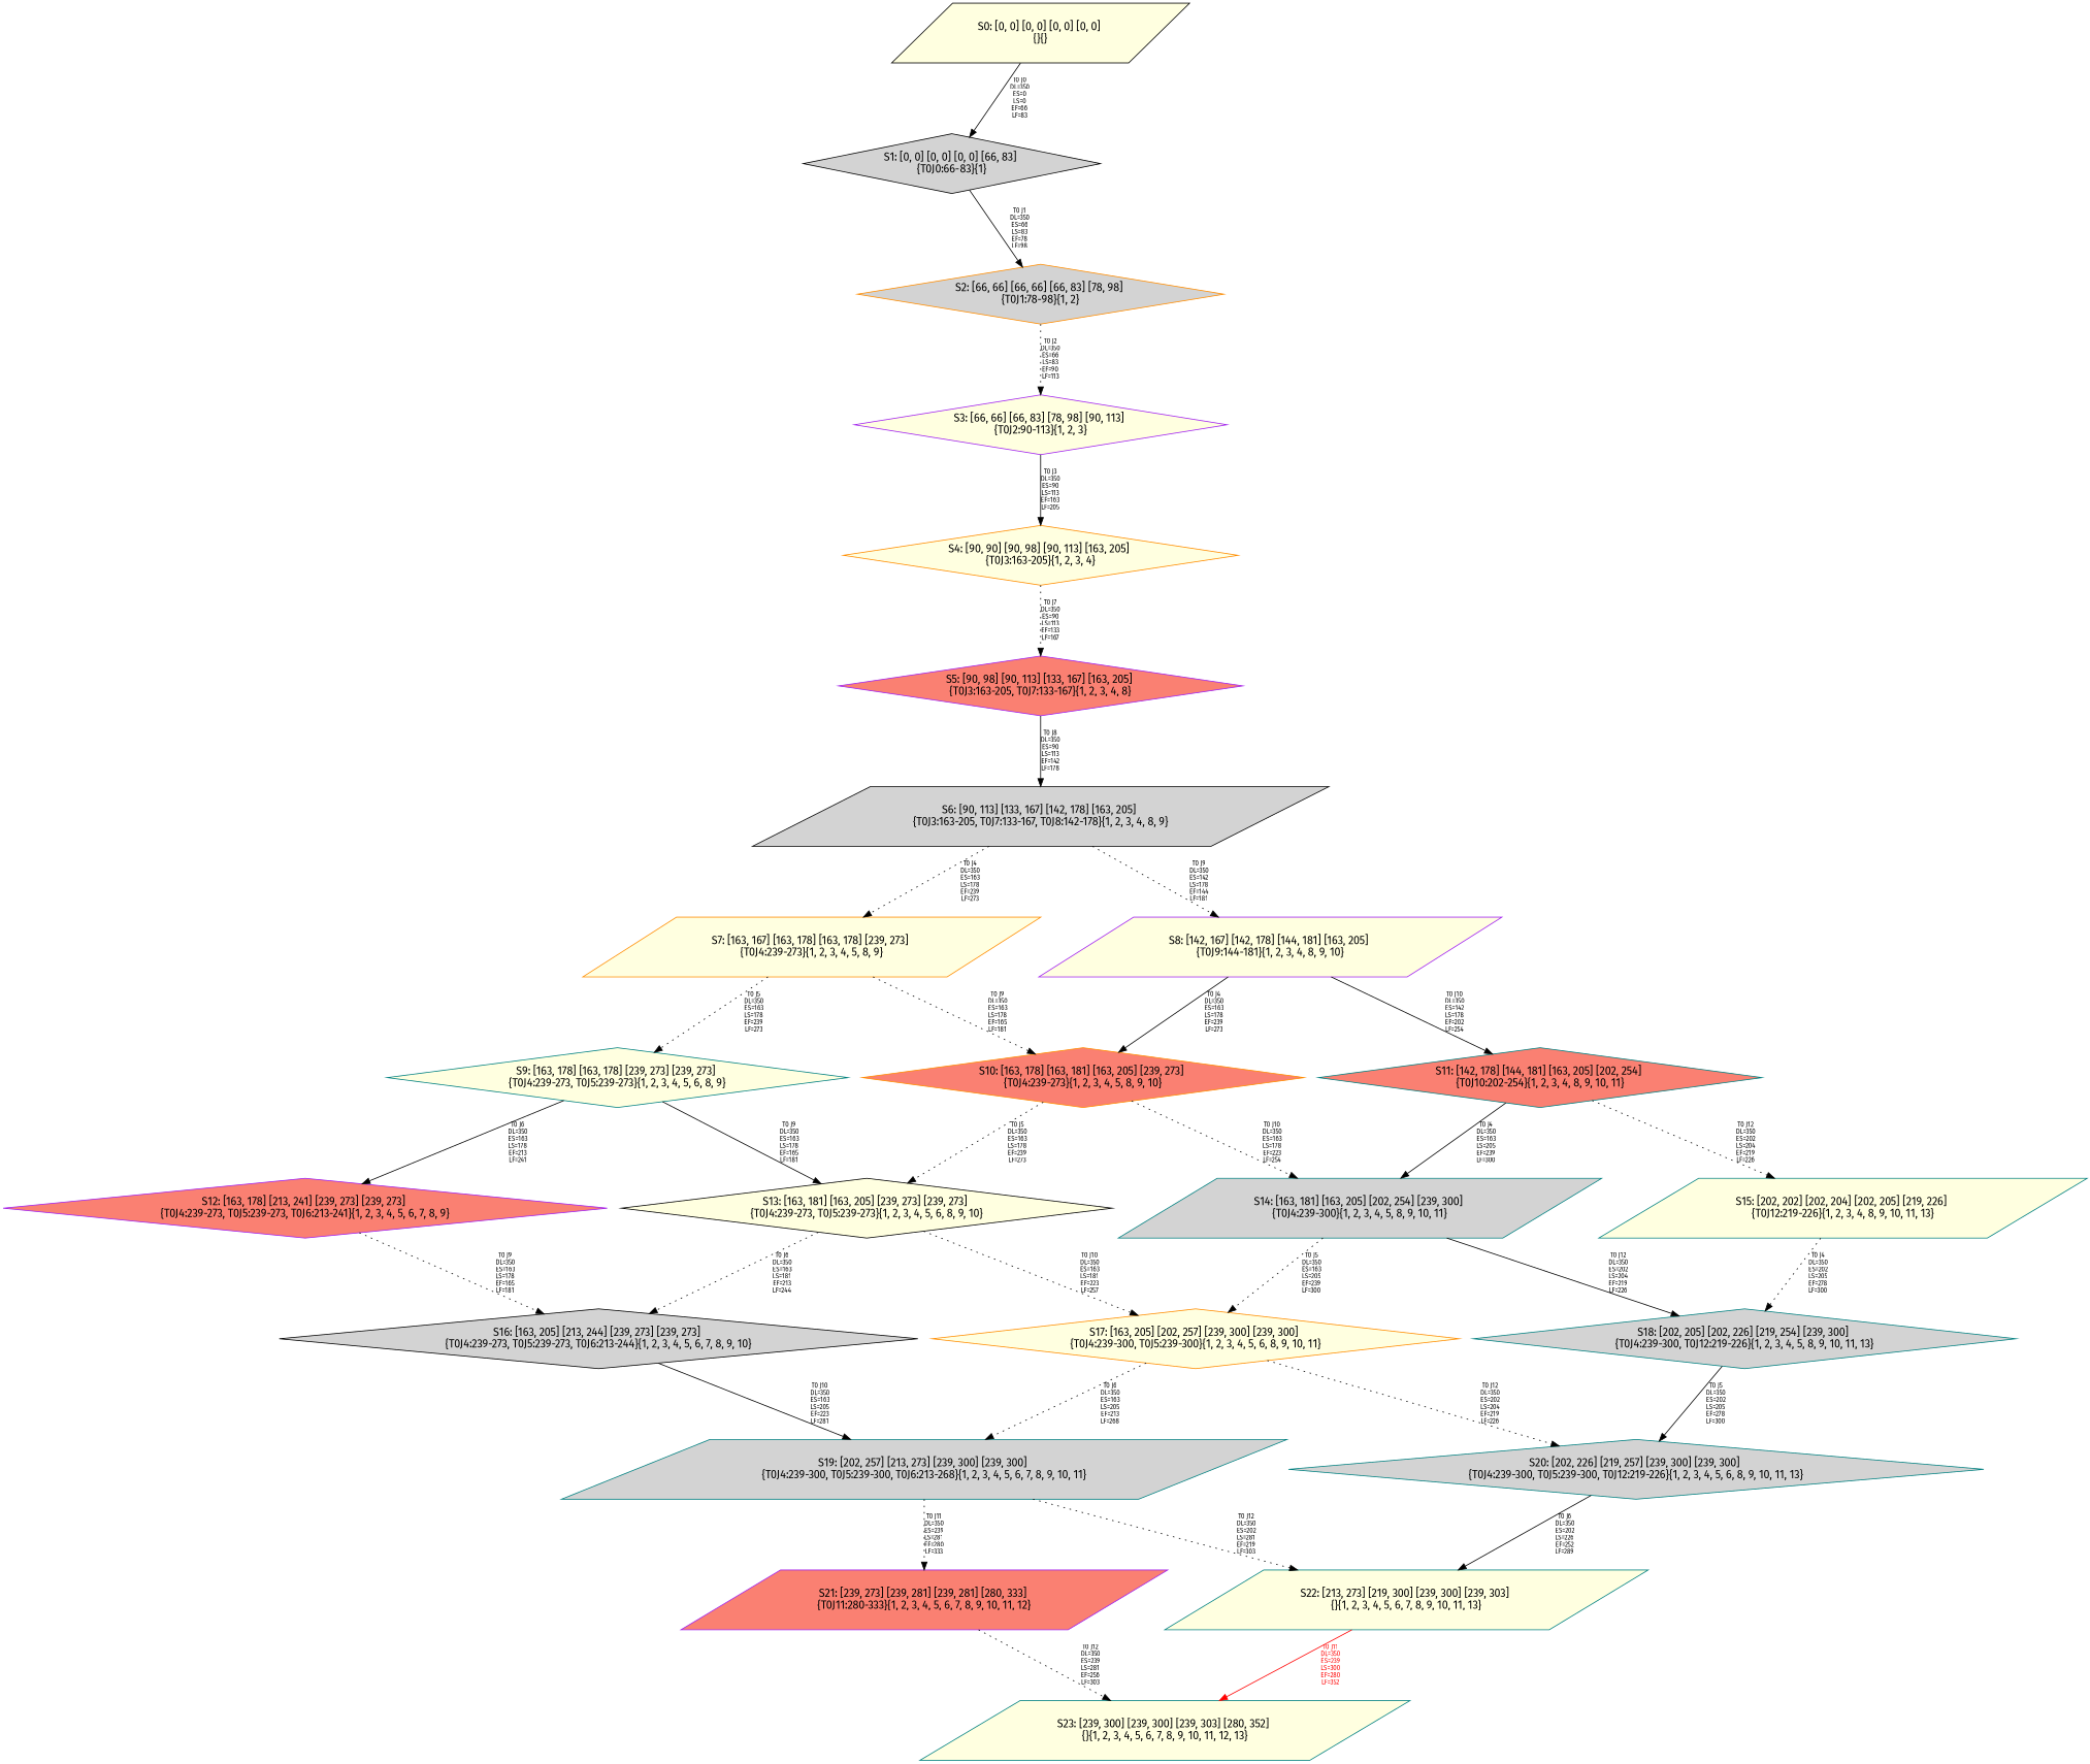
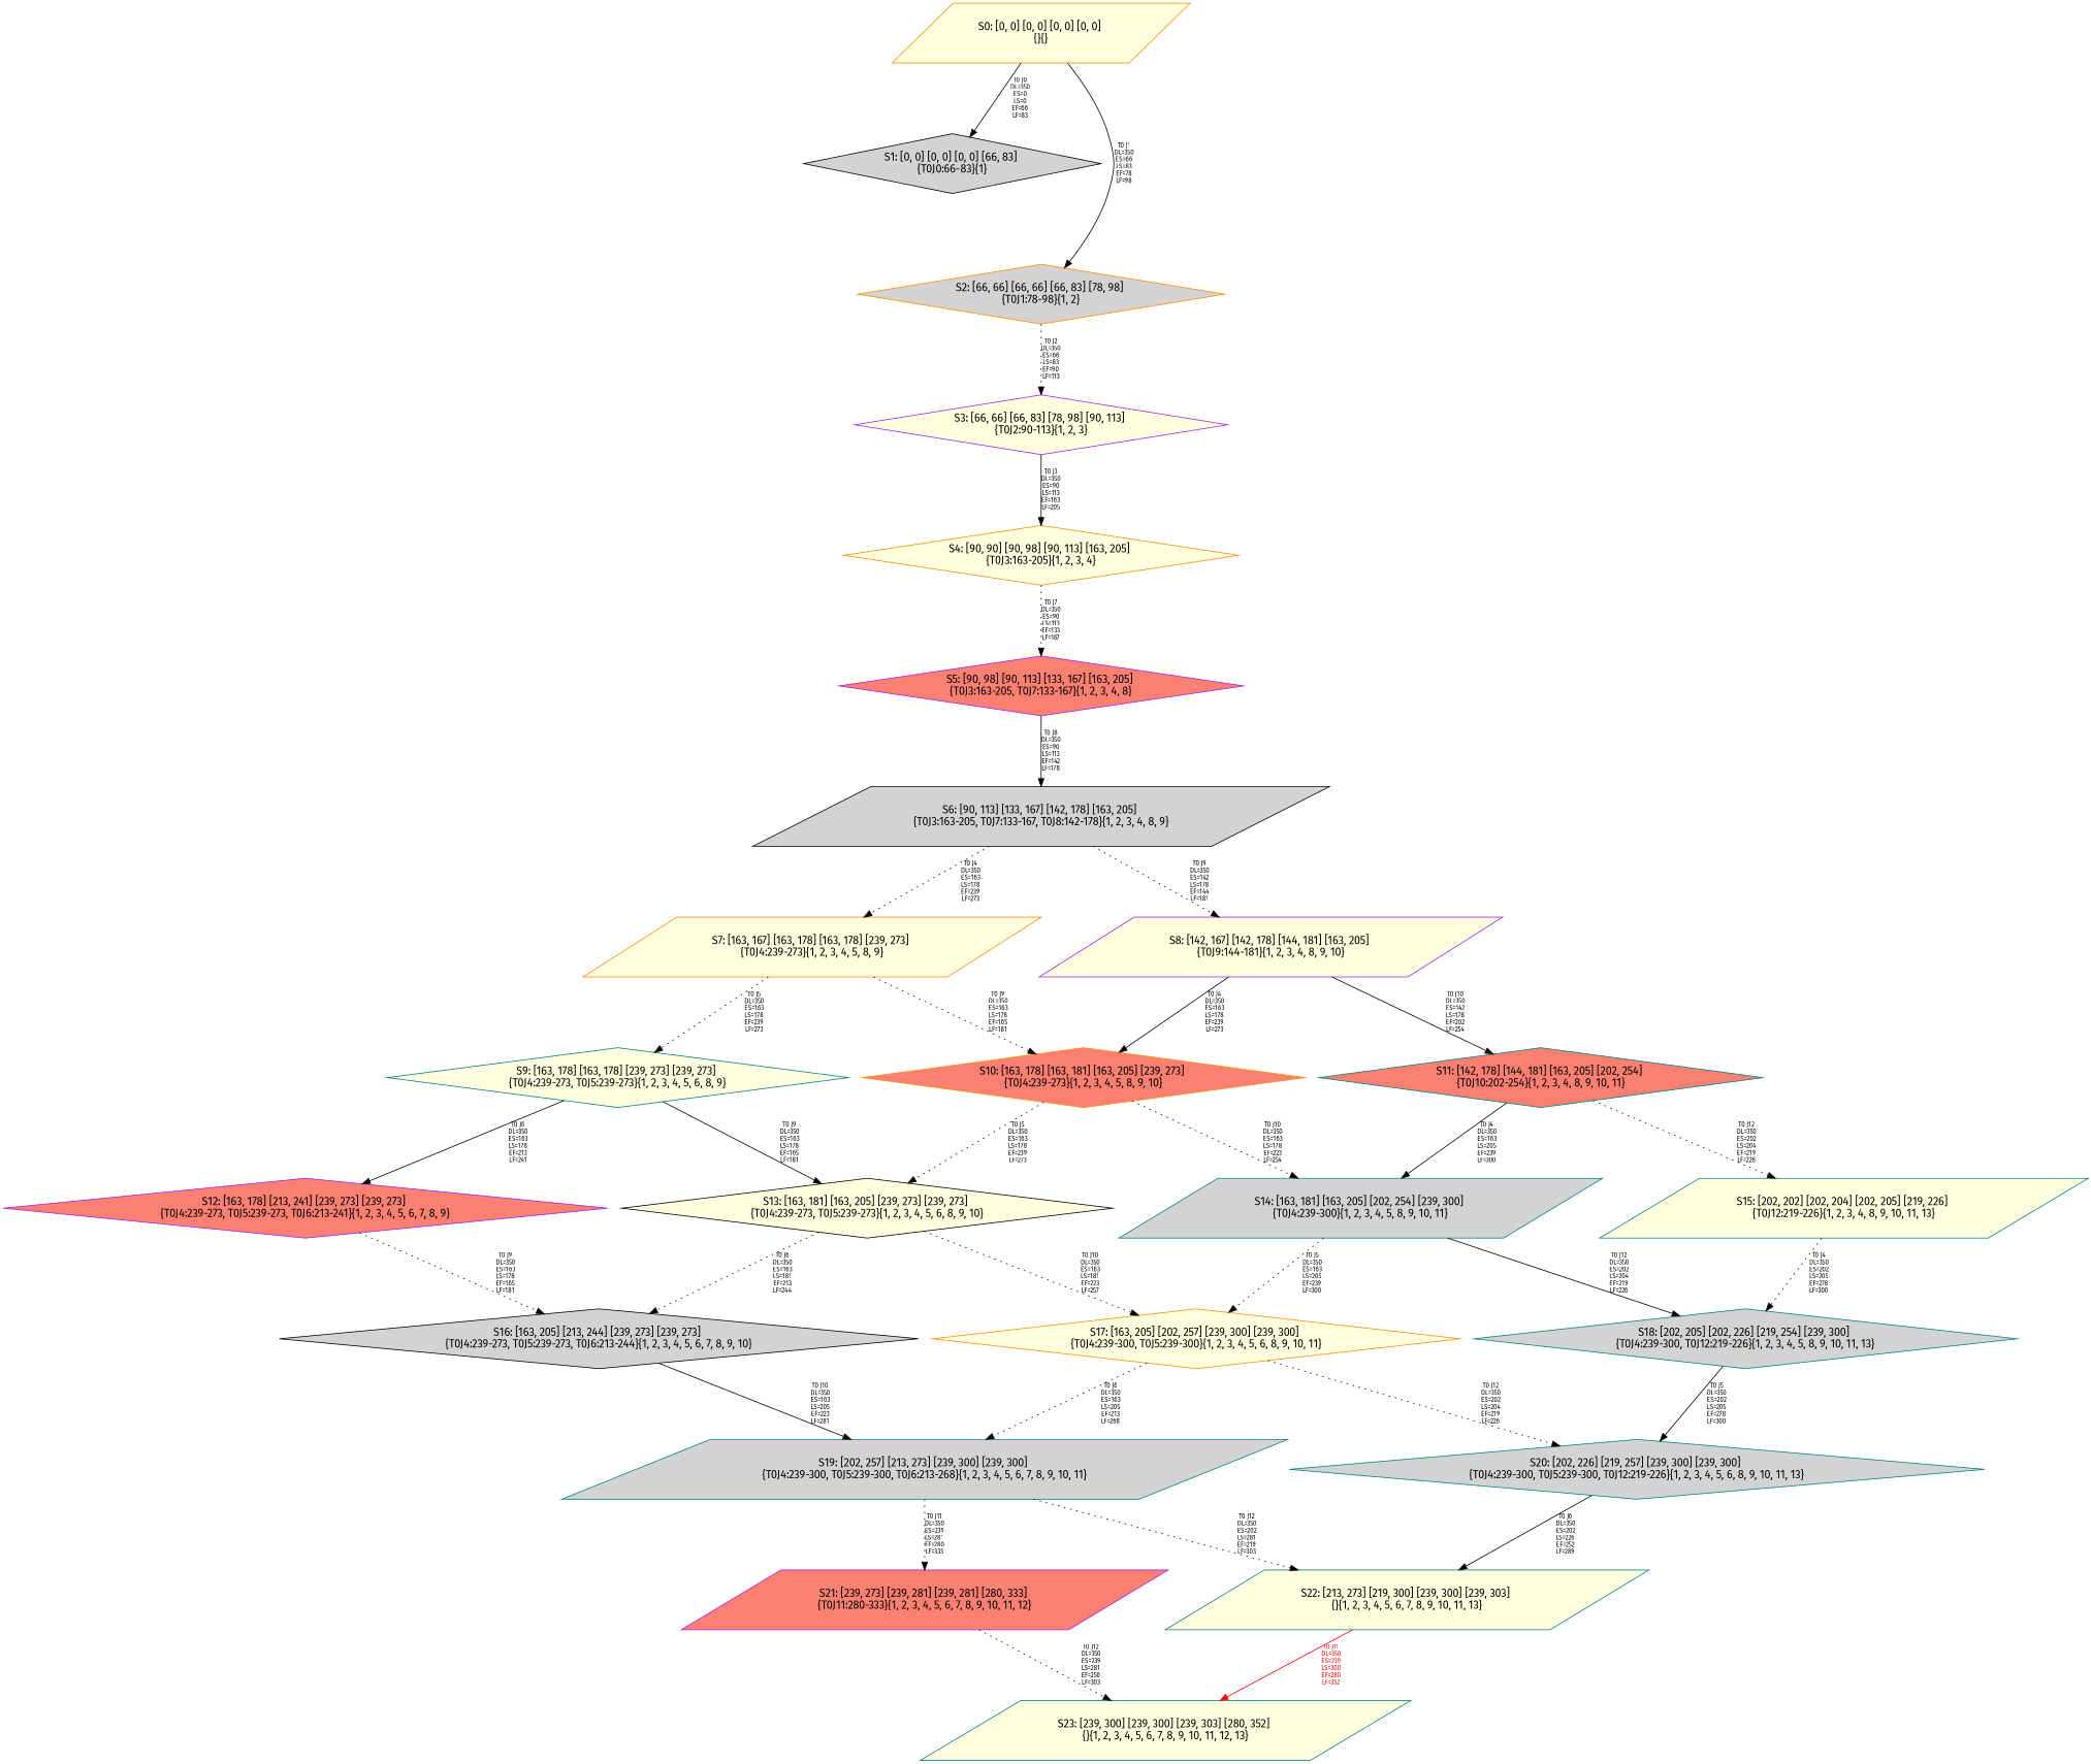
  digraph {
    fontname="Fira Sans"
    node [color=teal fillcolor=lightyellow fontname="Fira Sans" shape=diamond style=filled]
    edge [fontname="Fira Sans" fontsize=8 style=dotted]
-   n1 [color=black label="S0: [0, 0] [0, 0] [0, 0] [0, 0] \n{}{}" shape=parallelogram]
+   n1 [color=darkorange label="S0: [0, 0] [0, 0] [0, 0] [0, 0] \n{}{}" shape=parallelogram]
    n2 [color=black fillcolor=lightgrey label="S1: [0, 0] [0, 0] [0, 0] [66, 83] \n{T0J0:66-83}{1}"]
    n3 [color=darkorange fillcolor=lightgrey label="S2: [66, 66] [66, 66] [66, 83] [78, 98] \n{T0J1:78-98}{1, 2}"]
    n4 [color=purple label="S3: [66, 66] [66, 83] [78, 98] [90, 113] \n{T0J2:90-113}{1, 2, 3}"]
    n5 [color=darkorange label="S4: [90, 90] [90, 98] [90, 113] [163, 205] \n{T0J3:163-205}{1, 2, 3, 4}"]
    n6 [color=purple fillcolor=salmon label="S5: [90, 98] [90, 113] [133, 167] [163, 205] \n{T0J3:163-205, T0J7:133-167}{1, 2, 3, 4, 8}"]
    n7 [color=black fillcolor=lightgrey label="S6: [90, 113] [133, 167] [142, 178] [163, 205] \n{T0J3:163-205, T0J7:133-167, T0J8:142-178}{1, 2, 3, 4, 8, 9}" shape=parallelogram]
    n8 [color=darkorange label="S7: [163, 167] [163, 178] [163, 178] [239, 273] \n{T0J4:239-273}{1, 2, 3, 4, 5, 8, 9}" shape=parallelogram]
    n9 [color=purple label="S8: [142, 167] [142, 178] [144, 181] [163, 205] \n{T0J9:144-181}{1, 2, 3, 4, 8, 9, 10}" shape=parallelogram]
    n10 [label="S9: [163, 178] [163, 178] [239, 273] [239, 273] \n{T0J4:239-273, T0J5:239-273}{1, 2, 3, 4, 5, 6, 8, 9}"]
    n11 [color=darkorange fillcolor=salmon label="S10: [163, 178] [163, 181] [163, 205] [239, 273] \n{T0J4:239-273}{1, 2, 3, 4, 5, 8, 9, 10}"]
    n12 [fillcolor=salmon label="S11: [142, 178] [144, 181] [163, 205] [202, 254] \n{T0J10:202-254}{1, 2, 3, 4, 8, 9, 10, 11}"]
    n13 [color=purple fillcolor=salmon label="S12: [163, 178] [213, 241] [239, 273] [239, 273] \n{T0J4:239-273, T0J5:239-273, T0J6:213-241}{1, 2, 3, 4, 5, 6, 7, 8, 9}"]
    n14 [color=black label="S13: [163, 181] [163, 205] [239, 273] [239, 273] \n{T0J4:239-273, T0J5:239-273}{1, 2, 3, 4, 5, 6, 8, 9, 10}"]
    n15 [fillcolor=lightgrey label="S14: [163, 181] [163, 205] [202, 254] [239, 300] \n{T0J4:239-300}{1, 2, 3, 4, 5, 8, 9, 10, 11}" shape=parallelogram]
    n16 [label="S15: [202, 202] [202, 204] [202, 205] [219, 226] \n{T0J12:219-226}{1, 2, 3, 4, 8, 9, 10, 11, 13}" shape=parallelogram]
    n17 [color=black fillcolor=lightgrey label="S16: [163, 205] [213, 244] [239, 273] [239, 273] \n{T0J4:239-273, T0J5:239-273, T0J6:213-244}{1, 2, 3, 4, 5, 6, 7, 8, 9, 10}"]
    n18 [color=darkorange label="S17: [163, 205] [202, 257] [239, 300] [239, 300] \n{T0J4:239-300, T0J5:239-300}{1, 2, 3, 4, 5, 6, 8, 9, 10, 11}"]
    n19 [fillcolor=lightgrey label="S18: [202, 205] [202, 226] [219, 254] [239, 300] \n{T0J4:239-300, T0J12:219-226}{1, 2, 3, 4, 5, 8, 9, 10, 11, 13}"]
    n20 [fillcolor=lightgrey label="S19: [202, 257] [213, 273] [239, 300] [239, 300] \n{T0J4:239-300, T0J5:239-300, T0J6:213-268}{1, 2, 3, 4, 5, 6, 7, 8, 9, 10, 11}" shape=parallelogram]
    n21 [fillcolor=lightgrey label="S20: [202, 226] [219, 257] [239, 300] [239, 300] \n{T0J4:239-300, T0J5:239-300, T0J12:219-226}{1, 2, 3, 4, 5, 6, 8, 9, 10, 11, 13}"]
    n22 [color=purple fillcolor=salmon label="S21: [239, 273] [239, 281] [239, 281] [280, 333] \n{T0J11:280-333}{1, 2, 3, 4, 5, 6, 7, 8, 9, 10, 11, 12}" shape=parallelogram]
    n23 [label="S22: [213, 273] [219, 300] [239, 300] [239, 303] \n{}{1, 2, 3, 4, 5, 6, 7, 8, 9, 10, 11, 13}" shape=parallelogram]
    n24 [label="S23: [239, 300] [239, 300] [239, 303] [280, 352] \n{}{1, 2, 3, 4, 5, 6, 7, 8, 9, 10, 11, 12, 13}" shape=parallelogram]
    n1 -> n2 [label="T0 J0\nDL=350\nES=0\nLS=0\nEF=66\nLF=83" style=solid]
-   n2 -> n3 [label="T0 J1\nDL=350\nES=66\nLS=83\nEF=78\nLF=98" style=solid]
+   n1 -> n3 [label="T0 J1\nDL=350\nES=66\nLS=83\nEF=78\nLF=98" style=solid]
    n3 -> n4 [label="T0 J2\nDL=350\nES=66\nLS=83\nEF=90\nLF=113"]
    n4 -> n5 [label="T0 J3\nDL=350\nES=90\nLS=113\nEF=163\nLF=205" style=solid]
    n5 -> n6 [label="T0 J7\nDL=350\nES=90\nLS=113\nEF=133\nLF=167"]
    n6 -> n7 [label="T0 J8\nDL=350\nES=90\nLS=113\nEF=142\nLF=178" style=solid]
    n7 -> n8 [label="T0 J4\nDL=350\nES=163\nLS=178\nEF=239\nLF=273"]
    n7 -> n9 [label="T0 J9\nDL=350\nES=142\nLS=178\nEF=144\nLF=181"]
    n8 -> n10 [label="T0 J5\nDL=350\nES=163\nLS=178\nEF=239\nLF=273"]
    n8 -> n11 [label="T0 J9\nDL=350\nES=163\nLS=178\nEF=165\nLF=181"]
    n9 -> n11 [label="T0 J4\nDL=350\nES=163\nLS=178\nEF=239\nLF=273" style=solid]
    n9 -> n12 [label="T0 J10\nDL=350\nES=142\nLS=178\nEF=202\nLF=254" style=solid]
    n10 -> n13 [label="T0 J6\nDL=350\nES=163\nLS=178\nEF=213\nLF=241" style=solid]
    n10 -> n14 [label="T0 J9\nDL=350\nES=163\nLS=178\nEF=165\nLF=181" style=solid]
    n11 -> n14 [label="T0 J5\nDL=350\nES=163\nLS=178\nEF=239\nLF=273"]
    n11 -> n15 [label="T0 J10\nDL=350\nES=163\nLS=178\nEF=223\nLF=254"]
    n12 -> n15 [label="T0 J4\nDL=350\nES=163\nLS=205\nEF=239\nLF=300" style=solid]
    n12 -> n16 [label="T0 J12\nDL=350\nES=202\nLS=204\nEF=219\nLF=226"]
    n13 -> n17 [label="T0 J9\nDL=350\nES=163\nLS=178\nEF=165\nLF=181"]
    n14 -> n17 [label="T0 J6\nDL=350\nES=163\nLS=181\nEF=213\nLF=244"]
    n14 -> n18 [label="T0 J10\nDL=350\nES=163\nLS=181\nEF=223\nLF=257"]
    n15 -> n18 [label="T0 J5\nDL=350\nES=163\nLS=205\nEF=239\nLF=300"]
    n15 -> n19 [label="T0 J12\nDL=350\nES=202\nLS=204\nEF=219\nLF=226" style=solid]
    n16 -> n19 [label="T0 J4\nDL=350\nES=202\nLS=205\nEF=278\nLF=300"]
    n17 -> n20 [label="T0 J10\nDL=350\nES=163\nLS=205\nEF=223\nLF=281" style=solid]
    n18 -> n20 [label="T0 J6\nDL=350\nES=163\nLS=205\nEF=213\nLF=268"]
    n18 -> n21 [label="T0 J12\nDL=350\nES=202\nLS=204\nEF=219\nLF=226"]
    n19 -> n21 [label="T0 J5\nDL=350\nES=202\nLS=205\nEF=278\nLF=300" style=solid]
    n20 -> n22 [label="T0 J11\nDL=350\nES=239\nLS=281\nEF=280\nLF=333"]
    n20 -> n23 [label="T0 J12\nDL=350\nES=202\nLS=281\nEF=219\nLF=303"]
    n21 -> n23 [label="T0 J6\nDL=350\nES=202\nLS=226\nEF=252\nLF=289" style=solid]
    n22 -> n24 [label="T0 J12\nDL=350\nES=239\nLS=281\nEF=256\nLF=303"]
    n23 -> n24 [color=Red fontcolor=Red label="T0 J11\nDL=350\nES=239\nLS=300\nEF=280\nLF=352" style=solid]
  }
